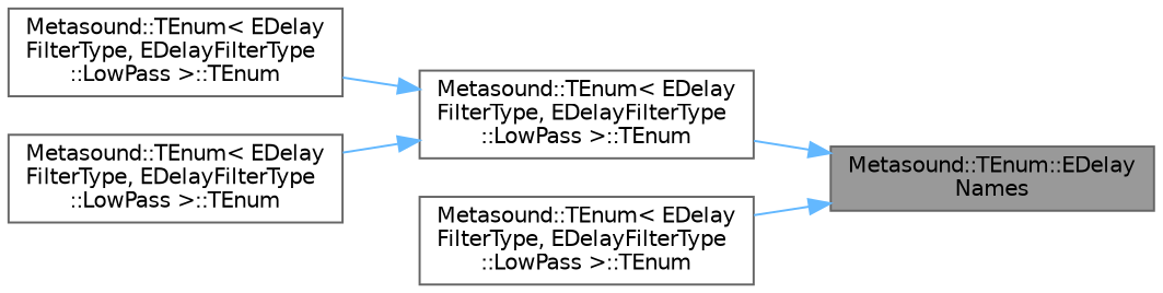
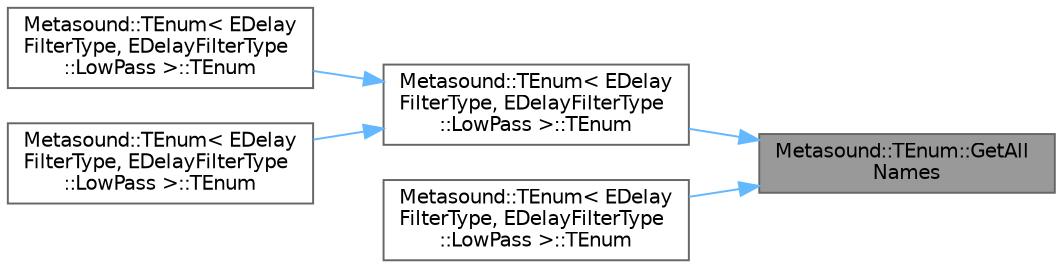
  digraph {
    rankdir=RL
    node [color=grey40 fillcolor=white fontname=Helvetica fontsize=10 shape=box style=filled]
    edge [color=steelblue1 dir=back fontname=Helvetica fontsize=10 labelfontname=Helvetica labelfontsize=10 style=solid]
-   n1 [color=gray40 fillcolor=grey60 fontcolor=black height=0.2 label="Metasound::TEnum::EDelay\lNames" width=0.4]
+   n1 [color=gray40 fillcolor=grey60 fontcolor=black height=0.2 label="Metasound::TEnum::GetAll\lNames" width=0.4]
    n2 [height=0.2 label="Metasound::TEnum\< EDelay\lFilterType, EDelayFilterType\l::LowPass \>::TEnum" width=0.4]
    n3 [height=0.2 label="Metasound::TEnum\< EDelay\lFilterType, EDelayFilterType\l::LowPass \>::TEnum" width=0.4]
    n4 [height=0.2 label="Metasound::TEnum\< EDelay\lFilterType, EDelayFilterType\l::LowPass \>::TEnum" width=0.4]
    n5 [height=0.2 label="Metasound::TEnum\< EDelay\lFilterType, EDelayFilterType\l::LowPass \>::TEnum" width=0.4]
    n1 -> n2
    n1 -> n3
    n2 -> n4
    n2 -> n5
  }
